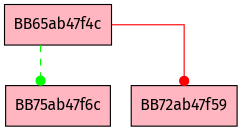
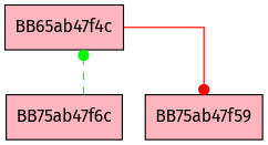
  digraph {
    fontname="Fira Sans"
    splines=ortho
    node [fillcolor=lightpink fontname="Fira Sans" shape=box style=filled]
    edge [arrowhead=dot fontname="Fira Sans"]
    n1 [label=BB65ab47f4c]
    BB75ab47f6c
-   BB75ab47f59 [label=BB72ab47f59]
-   n1 -> BB75ab47f6c [color=green style=dashed]
+   BB75ab47f59
+   BB75ab47f6c -> n1 [color=green style=dashed]
    n1 -> BB75ab47f59 [color=red style=solid]
  }
